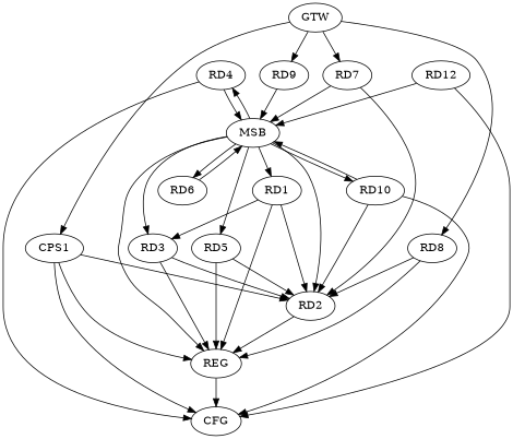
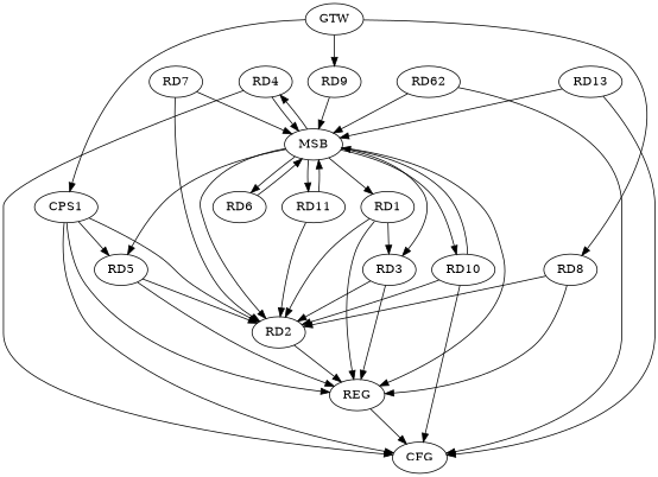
  strict digraph {
    n1 [label=RD1]
    n2 [label=RD2]
    n3 [label=RD3]
    n4 [label=REG]
    n5 [label=CFG]
    n6 [label=RD4]
    n7 [label=MSB]
    n8 [label=RD5]
    n9 [label=RD6]
    n10 [label=RD10]
+   n11 [label=RD11]
    n12 [label=RD7]
    n13 [label=RD8]
    n14 [label=RD9]
-   n15 [label=RD12]
+   n15 [label=RD62]
+   n16 [label=RD13]
    n17 [label=CPS1]
    n18 [label=GTW]
    n1 -> n2
    n1 -> n3
    n1 -> n4
    n2 -> n4
    n3 -> n2
    n3 -> n4
    n4 -> n5
    n6 -> n5
    n6 -> n7
    n7 -> n1
    n7 -> n2
    n7 -> n3
    n7 -> n4
    n7 -> n6
    n7 -> n8
    n7 -> n9
    n7 -> n10
+   n7 -> n11
    n8 -> n2
    n8 -> n4
    n9 -> n7
    n10 -> n2
    n10 -> n5
    n10 -> n7
+   n11 -> n2
+   n11 -> n7
    n12 -> n2
    n12 -> n7
    n13 -> n2
    n13 -> n4
    n14 -> n7
    n15 -> n5
    n15 -> n7
+   n16 -> n5
+   n16 -> n7
    n17 -> n2
    n17 -> n4
    n17 -> n5
-   n18 -> n12
+   n17 -> n8
    n18 -> n13
    n18 -> n14
    n18 -> n17
  }
